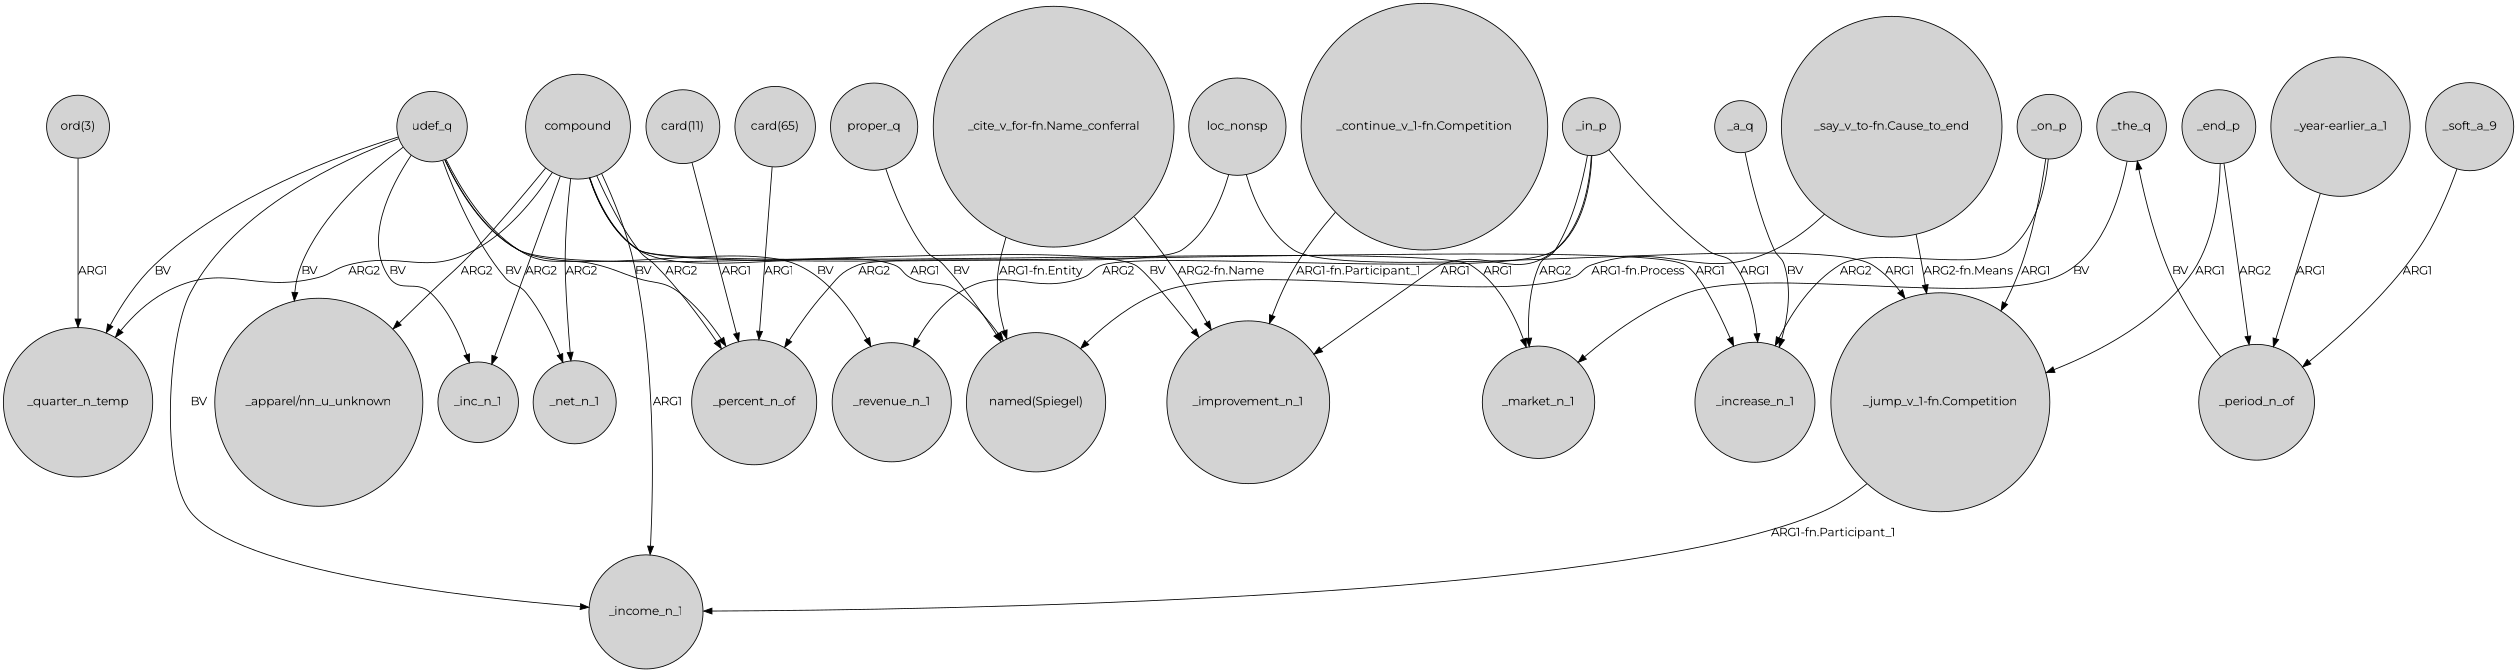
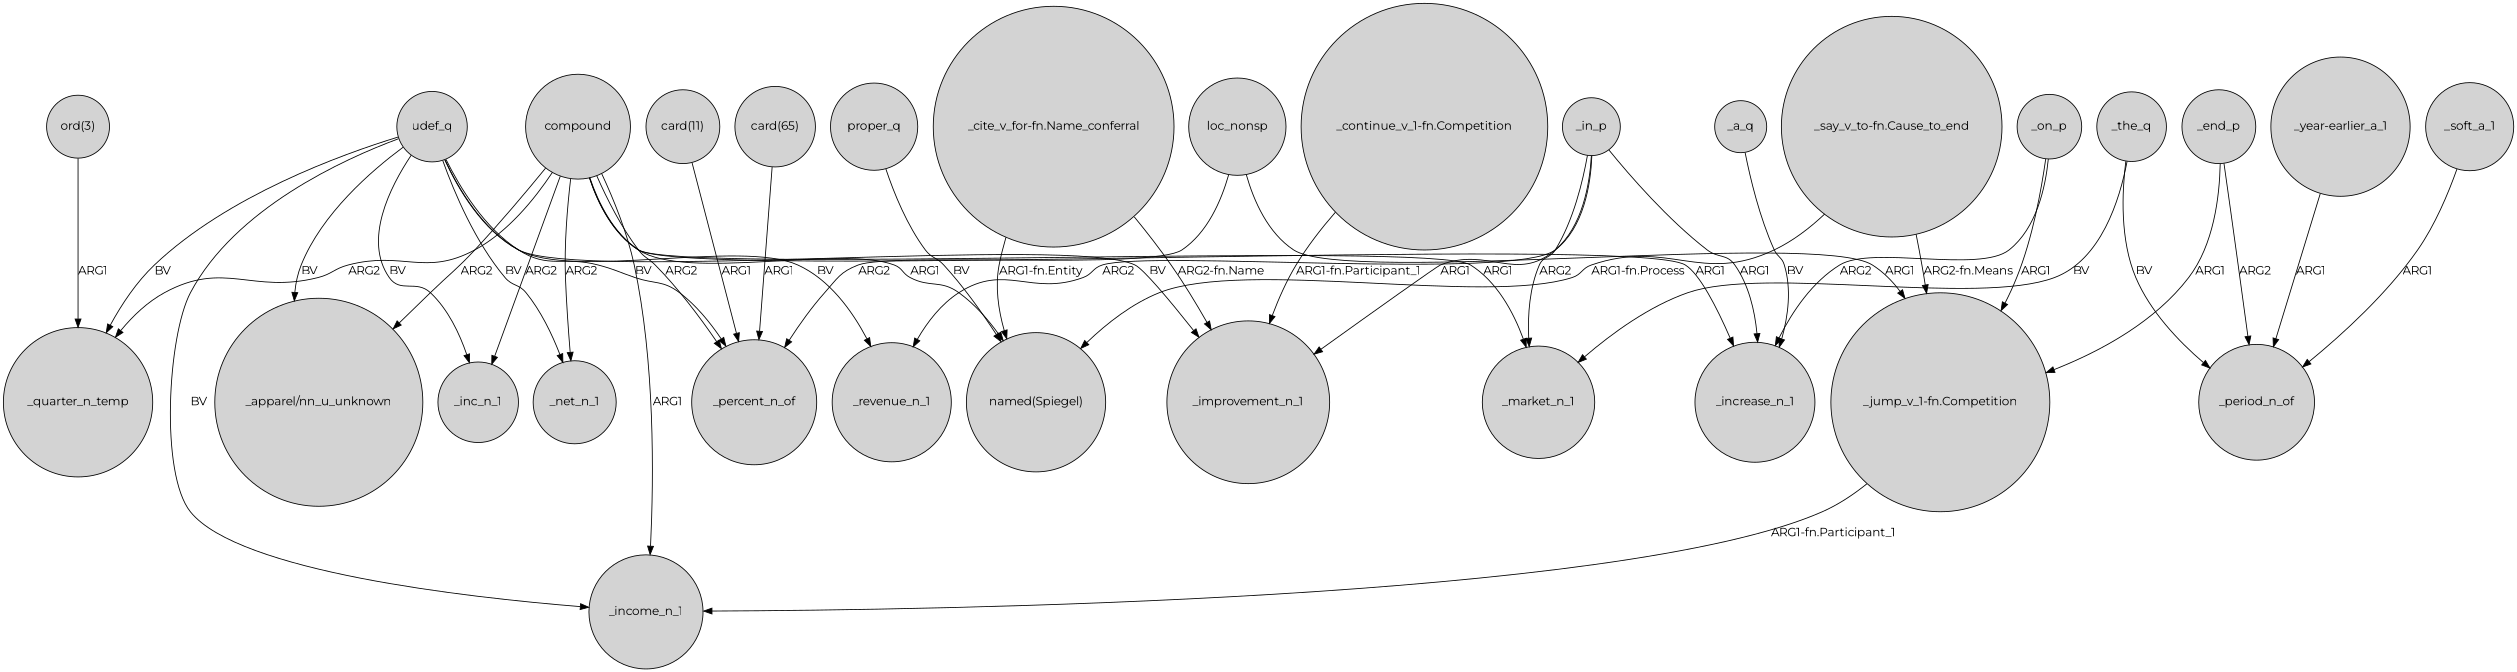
  digraph {
    fontname=Montserrat
    node [fontname=Montserrat shape=circle style=filled]
    edge [fontname=Montserrat]
    "_cite_v_for-fn.Name_conferral"
    "named(Spiegel)"
    _improvement_n_1
    loc_nonsp
    "_jump_v_1-fn.Competition"
    _percent_n_of
    _income_n_1
    compound
    _increase_n_1
    _net_n_1
    _quarter_n_temp
    _market_n_1
    "_apparel/nn_u_unknown"
    _inc_n_1
    "ord(3)"
    proper_q
    udef_q
    _revenue_n_1
    "_say_v_to-fn.Cause_to_end"
    "_year-earlier_a_1"
    _period_n_of
    _the_q
    _in_p
    _on_p
    "card(11)"
    "card(65)"
-   _soft_a_1 [label=_soft_a_9]
+   _soft_a_1
    n28 [label=_end_p]
    "_continue_v_1-fn.Competition"
    _a_q
    "_cite_v_for-fn.Name_conferral" -> "named(Spiegel)" [label="ARG1-fn.Entity"]
    "_cite_v_for-fn.Name_conferral" -> _improvement_n_1 [label="ARG2-fn.Name"]
    loc_nonsp -> "_jump_v_1-fn.Competition" [label=ARG1]
    loc_nonsp -> _percent_n_of [label=ARG2]
    "_jump_v_1-fn.Competition" -> _income_n_1 [label="ARG1-fn.Participant_1"]
    compound -> "named(Spiegel)" [label=ARG1]
    compound -> _percent_n_of [label=ARG2]
    compound -> _income_n_1 [label=ARG1]
    compound -> _increase_n_1 [label=ARG1]
    compound -> _net_n_1 [label=ARG2]
    compound -> _quarter_n_temp [label=ARG2]
    compound -> _market_n_1 [label=ARG1]
    compound -> "_apparel/nn_u_unknown" [label=ARG2]
    compound -> _inc_n_1 [label=ARG2]
    "ord(3)" -> _quarter_n_temp [label=ARG1]
    proper_q -> "named(Spiegel)" [label=BV]
    udef_q -> _improvement_n_1 [label=BV]
    udef_q -> _percent_n_of [label=BV]
    udef_q -> _income_n_1 [label=BV]
    udef_q -> _net_n_1 [label=BV]
    udef_q -> _quarter_n_temp [label=BV]
    udef_q -> "_apparel/nn_u_unknown" [label=BV]
    udef_q -> _inc_n_1 [label=BV]
    udef_q -> _revenue_n_1 [label=BV]
    "_say_v_to-fn.Cause_to_end" -> "named(Spiegel)" [label="ARG1-fn.Process"]
    "_say_v_to-fn.Cause_to_end" -> "_jump_v_1-fn.Competition" [label="ARG2-fn.Means"]
    "_year-earlier_a_1" -> _period_n_of [label=ARG1]
    _the_q -> _market_n_1 [label=BV]
-   _period_n_of -> _the_q [label=BV]
+   _the_q -> _period_n_of [label=BV]
    _in_p -> _improvement_n_1 [label=ARG1]
    _in_p -> _increase_n_1 [label=ARG1]
    _in_p -> _market_n_1 [label=ARG2]
    _in_p -> _revenue_n_1 [label=ARG2]
    _on_p -> "_jump_v_1-fn.Competition" [label=ARG1]
    _on_p -> _increase_n_1 [label=ARG2]
    "card(11)" -> _percent_n_of [label=ARG1]
    "card(65)" -> _percent_n_of [label=ARG1]
    _soft_a_1 -> _period_n_of [label=ARG1]
    n28 -> "_jump_v_1-fn.Competition" [label=ARG1]
    n28 -> _period_n_of [label=ARG2]
    "_continue_v_1-fn.Competition" -> _improvement_n_1 [label="ARG1-fn.Participant_1"]
    _a_q -> _increase_n_1 [label=BV]
  }
